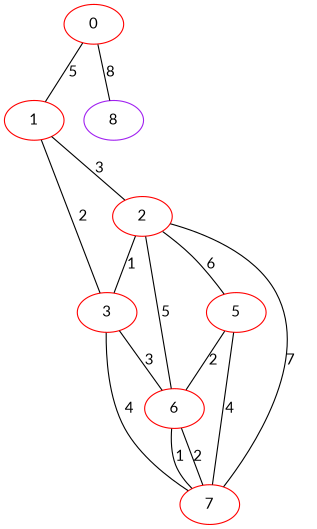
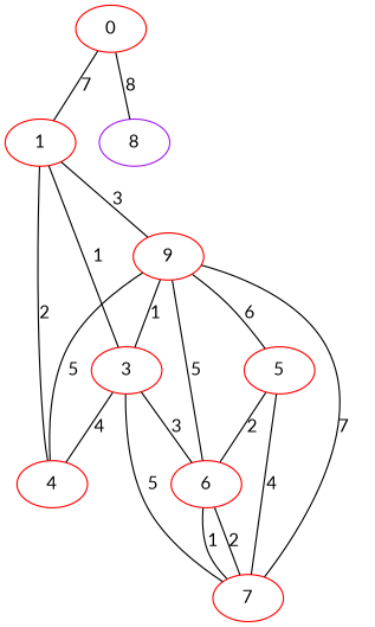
  graph {
    fontname=Lato
    node [color=red fontname=Lato weight=1]
    edge [fontname=Lato]
    0
    1
    8 [color=purple weight=4]
-   2
+   2 [label=9]
    3
+   4
    5
    6
    7
-   0 -- 1 [label=5]
+   0 -- 1 [label=7]
    0 -- 8 [label=8]
    1 -- 2 [label=3]
-   1 -- 3 [label=2]
+   1 -- 3 [label=1]
+   1 -- 4 [label=2]
    2 -- 3 [label=1]
+   2 -- 4 [label=5]
    2 -- 5 [label=6]
    2 -- 6 [label=5]
    2 -- 7 [label=7]
+   3 -- 4 [label=4]
    3 -- 6 [label=3]
-   3 -- 7 [label=4]
+   3 -- 7 [label=5]
    5 -- 6 [label=2]
    5 -- 7 [label=4]
    6 -- 7 [label=1]
    6 -- 7 [label=2]
  }
